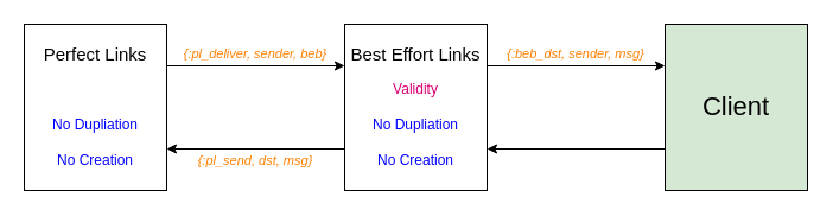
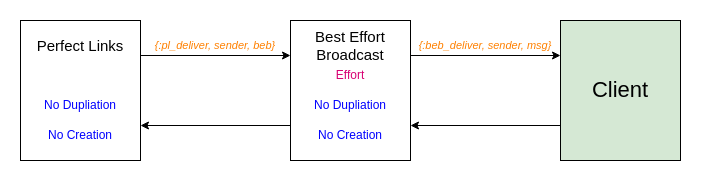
  <mxCell id="0" />
  <mxCell id="1" parent="0" />
  <mxCell id="2" style="edgeStyle=orthogonalEdgeStyle;rounded=0;orthogonalLoop=1;jettySize=auto;html=1;exitX=1;exitY=0.25;exitDx=0;exitDy=0;entryX=0;entryY=0.25;entryDx=0;entryDy=0;fontSize=15;fontColor=#D80073;" edge="1" parent="1" source="3" target="8"><mxGeometry relative="1" as="geometry" /></mxCell>
  <mxCell id="3" value="" style="rounded=0;whiteSpace=wrap;html=1;align=center;" vertex="1" parent="1"><mxGeometry x="20" y="20" width="120" height="140" as="geometry" /></mxCell>
  <mxCell id="4" value="Perfect Links" style="text;html=1;strokeColor=none;fillColor=none;align=center;verticalAlign=middle;whiteSpace=wrap;rounded=0;fontSize=15;" vertex="1" parent="1"><mxGeometry x="20" y="30" width="120" height="30" as="geometry" /></mxCell>
  <mxCell id="5" value="No Dupliation" style="text;html=1;strokeColor=none;fillColor=none;align=center;verticalAlign=middle;whiteSpace=wrap;rounded=0;fontColor=#0000FF;" vertex="1" parent="1"><mxGeometry x="20" y="90" width="120" height="30" as="geometry" /></mxCell>
  <mxCell id="6" value="No Creation" style="text;html=1;strokeColor=none;fillColor=none;align=center;verticalAlign=middle;whiteSpace=wrap;rounded=0;fontColor=#0000FF;" vertex="1" parent="1"><mxGeometry x="20" y="120" width="120" height="30" as="geometry" /></mxCell>
  <mxCell id="7" style="edgeStyle=orthogonalEdgeStyle;rounded=0;orthogonalLoop=1;jettySize=auto;html=1;entryX=0;entryY=0.25;entryDx=0;entryDy=0;fontSize=15;fontColor=#D80073;exitX=1;exitY=0.25;exitDx=0;exitDy=0;" edge="1" parent="1" source="8" target="15"><mxGeometry relative="1" as="geometry"><mxPoint x="430" y="80" as="sourcePoint" /></mxGeometry></mxCell>
  <mxCell id="8" value="" style="rounded=0;whiteSpace=wrap;html=1;align=center;" vertex="1" parent="1"><mxGeometry x="290" y="20" width="120" height="140" as="geometry" /></mxCell>
- <mxCell id="9" value="Best Effort Links" style="text;html=1;strokeColor=none;fillColor=none;align=center;verticalAlign=middle;whiteSpace=wrap;rounded=0;fontSize=15;" vertex="1" parent="1"><mxGeometry x="290" y="30" width="120" height="30" as="geometry" /></mxCell>
- <mxCell id="10" value="Validity" style="text;html=1;strokeColor=none;fillColor=none;align=center;verticalAlign=middle;whiteSpace=wrap;rounded=0;fontColor=#D80073;" vertex="1" parent="1"><mxGeometry x="290" y="60" width="120" height="30" as="geometry" /></mxCell>
+ <mxCell id="9" value="Best Effort Broadcast" style="text;html=1;strokeColor=none;fillColor=none;align=center;verticalAlign=middle;whiteSpace=wrap;rounded=0;fontSize=15;" vertex="1" parent="1"><mxGeometry x="290" y="30" width="120" height="30" as="geometry" /></mxCell>
+ <mxCell id="10" value="Effort" style="text;html=1;strokeColor=none;fillColor=none;align=center;verticalAlign=middle;whiteSpace=wrap;rounded=0;fontColor=#D80073;" vertex="1" parent="1"><mxGeometry x="290" y="60" width="120" height="30" as="geometry" /></mxCell>
  <mxCell id="11" value="No Dupliation" style="text;html=1;strokeColor=none;fillColor=none;align=center;verticalAlign=middle;whiteSpace=wrap;rounded=0;fontColor=#0000FF;" vertex="1" parent="1"><mxGeometry x="290" y="90" width="120" height="30" as="geometry" /></mxCell>
  <mxCell id="12" value="No Creation" style="text;html=1;strokeColor=none;fillColor=none;align=center;verticalAlign=middle;whiteSpace=wrap;rounded=0;fontColor=#0000FF;" vertex="1" parent="1"><mxGeometry x="290" y="120" width="120" height="30" as="geometry" /></mxCell>
  <mxCell id="13" value="" style="endArrow=classic;html=1;rounded=0;fontSize=15;fontColor=#D80073;entryX=1;entryY=0.75;entryDx=0;entryDy=0;exitX=0;exitY=0.75;exitDx=0;exitDy=0;" edge="1" parent="1" source="8" target="3"><mxGeometry width="50" height="50" relative="1" as="geometry"><mxPoint x="260" y="140" as="sourcePoint" /><mxPoint x="260" y="130" as="targetPoint" /></mxGeometry></mxCell>
  <mxCell id="14" style="edgeStyle=orthogonalEdgeStyle;rounded=0;orthogonalLoop=1;jettySize=auto;html=1;exitX=0;exitY=0.75;exitDx=0;exitDy=0;fontSize=15;fontColor=#D80073;entryX=1;entryY=0.75;entryDx=0;entryDy=0;" edge="1" parent="1" source="15" target="8"><mxGeometry relative="1" as="geometry"><mxPoint x="420" y="150" as="targetPoint" /></mxGeometry></mxCell>
  <mxCell id="15" value="Client" style="rounded=0;whiteSpace=wrap;html=1;align=center;fontSize=22;fillColor=#d5e8d4;" vertex="1" parent="1"><mxGeometry x="560" y="20" width="120" height="140" as="geometry" /></mxCell>
  <mxCell id="16" value="{:pl_deliver, sender, beb}" style="text;html=1;strokeColor=none;fillColor=none;align=center;verticalAlign=middle;whiteSpace=wrap;rounded=0;fontSize=11;fontColor=#FF8000;fontStyle=2" vertex="1" parent="1"><mxGeometry x="140" y="30" width="150" height="30" as="geometry" /></mxCell>
- <mxCell id="17" value="{:pl_send, dst, msg}" style="text;html=1;strokeColor=none;fillColor=none;align=center;verticalAlign=middle;whiteSpace=wrap;rounded=0;fontSize=11;fontColor=#FF8000;fontStyle=2" vertex="1" parent="1"><mxGeometry x="160" y="120" width="110" height="30" as="geometry" /></mxCell>
- <mxCell id="18" value="{:beb_dst, sender, msg}" style="text;html=1;strokeColor=none;fillColor=none;align=center;verticalAlign=middle;whiteSpace=wrap;rounded=0;fontSize=11;fontColor=#FF8000;fontStyle=2" vertex="1" parent="1"><mxGeometry x="410" y="30" width="150" height="30" as="geometry" /></mxCell>
+ <mxCell id="18" value="{:beb_deliver, sender, msg}" style="text;html=1;strokeColor=none;fillColor=none;align=center;verticalAlign=middle;whiteSpace=wrap;rounded=0;fontSize=11;fontColor=#FF8000;fontStyle=2" vertex="1" parent="1"><mxGeometry x="410" y="30" width="150" height="30" as="geometry" /></mxCell>
